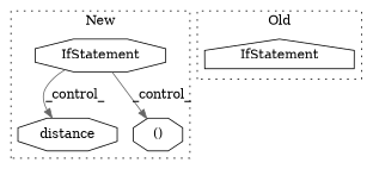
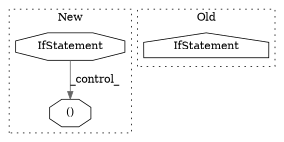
  digraph {
    node [a=25 l="4,2" shape=octagon]
    edge [color=gray40]
-   n1 [a=32 l="9,1" label=distance s="1786,1915"]
    n2 [label=IfStatement s="1514,1537"]
    n3 [a=106 l=79 label="()" s=1575]
    n4 [label=IfStatement s="1450,1462" shape=house]
    subgraph cluster_1 {
      label=New
      style=dotted
-     n1
      n2
      n3
    }
    subgraph cluster_2 {
      label=Old
      style=dotted
      n4
    }
-   n2 -> n1 [label=_control_]
    n2 -> n3 [label=_control_]
  }
